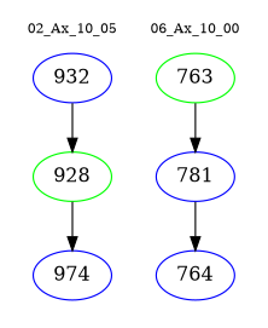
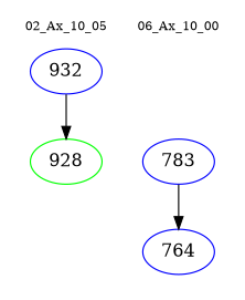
  digraph {
    node [color=blue]
    edge [color=black]
    n1 [color=green label=928]
    n2 [label=932]
-   n3 [label=974]
-   n4 [color=green label=763]
    n5 [label=764]
-   n6 [label=781]
+   n6 [label=783]
    subgraph cluster_1 {
      color=white
      fontsize=10
      label="02_Ax_10_05"
      n1
      n2
-     n3
    }
    subgraph cluster_2 {
      color=white
      fontsize=10
      label="06_Ax_10_00"
-     n4
      n5
      n6
    }
-   n1 -> n3
    n2 -> n1
-   n4 -> n6
    n6 -> n5
  }
